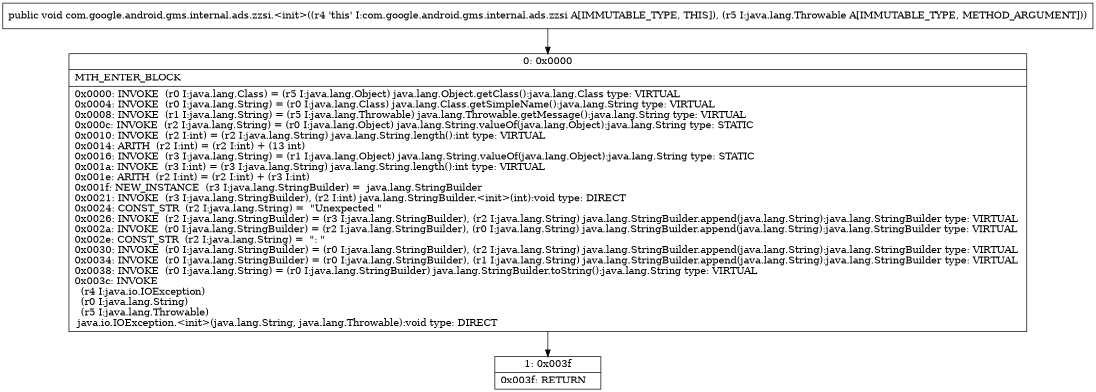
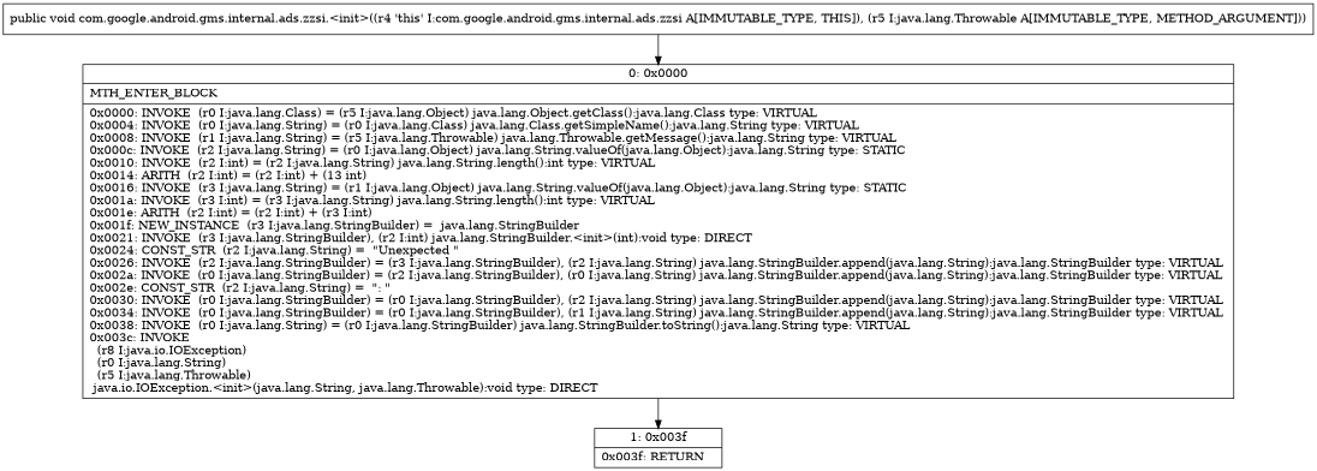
  digraph {
    node [shape=record]
-   n1 [label="{0\:\ 0x0000|MTH_ENTER_BLOCK\l|0x0000: INVOKE  (r0 I:java.lang.Class) = (r5 I:java.lang.Object) java.lang.Object.getClass():java.lang.Class type: VIRTUAL \l0x0004: INVOKE  (r0 I:java.lang.String) = (r0 I:java.lang.Class) java.lang.Class.getSimpleName():java.lang.String type: VIRTUAL \l0x0008: INVOKE  (r1 I:java.lang.String) = (r5 I:java.lang.Throwable) java.lang.Throwable.getMessage():java.lang.String type: VIRTUAL \l0x000c: INVOKE  (r2 I:java.lang.String) = (r0 I:java.lang.Object) java.lang.String.valueOf(java.lang.Object):java.lang.String type: STATIC \l0x0010: INVOKE  (r2 I:int) = (r2 I:java.lang.String) java.lang.String.length():int type: VIRTUAL \l0x0014: ARITH  (r2 I:int) = (r2 I:int) + (13 int) \l0x0016: INVOKE  (r3 I:java.lang.String) = (r1 I:java.lang.Object) java.lang.String.valueOf(java.lang.Object):java.lang.String type: STATIC \l0x001a: INVOKE  (r3 I:int) = (r3 I:java.lang.String) java.lang.String.length():int type: VIRTUAL \l0x001e: ARITH  (r2 I:int) = (r2 I:int) + (r3 I:int) \l0x001f: NEW_INSTANCE  (r3 I:java.lang.StringBuilder) =  java.lang.StringBuilder \l0x0021: INVOKE  (r3 I:java.lang.StringBuilder), (r2 I:int) java.lang.StringBuilder.\<init\>(int):void type: DIRECT \l0x0024: CONST_STR  (r2 I:java.lang.String) =  \"Unexpected \" \l0x0026: INVOKE  (r2 I:java.lang.StringBuilder) = (r3 I:java.lang.StringBuilder), (r2 I:java.lang.String) java.lang.StringBuilder.append(java.lang.String):java.lang.StringBuilder type: VIRTUAL \l0x002a: INVOKE  (r0 I:java.lang.StringBuilder) = (r2 I:java.lang.StringBuilder), (r0 I:java.lang.String) java.lang.StringBuilder.append(java.lang.String):java.lang.StringBuilder type: VIRTUAL \l0x002e: CONST_STR  (r2 I:java.lang.String) =  \": \" \l0x0030: INVOKE  (r0 I:java.lang.StringBuilder) = (r0 I:java.lang.StringBuilder), (r2 I:java.lang.String) java.lang.StringBuilder.append(java.lang.String):java.lang.StringBuilder type: VIRTUAL \l0x0034: INVOKE  (r0 I:java.lang.StringBuilder) = (r0 I:java.lang.StringBuilder), (r1 I:java.lang.String) java.lang.StringBuilder.append(java.lang.String):java.lang.StringBuilder type: VIRTUAL \l0x0038: INVOKE  (r0 I:java.lang.String) = (r0 I:java.lang.StringBuilder) java.lang.StringBuilder.toString():java.lang.String type: VIRTUAL \l0x003c: INVOKE  \l  (r4 I:java.io.IOException)\l  (r0 I:java.lang.String)\l  (r5 I:java.lang.Throwable)\l java.io.IOException.\<init\>(java.lang.String, java.lang.Throwable):void type: DIRECT \l}"]
+   n1 [label="{0\:\ 0x0000|MTH_ENTER_BLOCK\l|0x0000: INVOKE  (r0 I:java.lang.Class) = (r5 I:java.lang.Object) java.lang.Object.getClass():java.lang.Class type: VIRTUAL \l0x0004: INVOKE  (r0 I:java.lang.String) = (r0 I:java.lang.Class) java.lang.Class.getSimpleName():java.lang.String type: VIRTUAL \l0x0008: INVOKE  (r1 I:java.lang.String) = (r5 I:java.lang.Throwable) java.lang.Throwable.getMessage():java.lang.String type: VIRTUAL \l0x000c: INVOKE  (r2 I:java.lang.String) = (r0 I:java.lang.Object) java.lang.String.valueOf(java.lang.Object):java.lang.String type: STATIC \l0x0010: INVOKE  (r2 I:int) = (r2 I:java.lang.String) java.lang.String.length():int type: VIRTUAL \l0x0014: ARITH  (r2 I:int) = (r2 I:int) + (13 int) \l0x0016: INVOKE  (r3 I:java.lang.String) = (r1 I:java.lang.Object) java.lang.String.valueOf(java.lang.Object):java.lang.String type: STATIC \l0x001a: INVOKE  (r3 I:int) = (r3 I:java.lang.String) java.lang.String.length():int type: VIRTUAL \l0x001e: ARITH  (r2 I:int) = (r2 I:int) + (r3 I:int) \l0x001f: NEW_INSTANCE  (r3 I:java.lang.StringBuilder) =  java.lang.StringBuilder \l0x0021: INVOKE  (r3 I:java.lang.StringBuilder), (r2 I:int) java.lang.StringBuilder.\<init\>(int):void type: DIRECT \l0x0024: CONST_STR  (r2 I:java.lang.String) =  \"Unexpected \" \l0x0026: INVOKE  (r2 I:java.lang.StringBuilder) = (r3 I:java.lang.StringBuilder), (r2 I:java.lang.String) java.lang.StringBuilder.append(java.lang.String):java.lang.StringBuilder type: VIRTUAL \l0x002a: INVOKE  (r0 I:java.lang.StringBuilder) = (r2 I:java.lang.StringBuilder), (r0 I:java.lang.String) java.lang.StringBuilder.append(java.lang.String):java.lang.StringBuilder type: VIRTUAL \l0x002e: CONST_STR  (r2 I:java.lang.String) =  \": \" \l0x0030: INVOKE  (r0 I:java.lang.StringBuilder) = (r0 I:java.lang.StringBuilder), (r2 I:java.lang.String) java.lang.StringBuilder.append(java.lang.String):java.lang.StringBuilder type: VIRTUAL \l0x0034: INVOKE  (r0 I:java.lang.StringBuilder) = (r0 I:java.lang.StringBuilder), (r1 I:java.lang.String) java.lang.StringBuilder.append(java.lang.String):java.lang.StringBuilder type: VIRTUAL \l0x0038: INVOKE  (r0 I:java.lang.String) = (r0 I:java.lang.StringBuilder) java.lang.StringBuilder.toString():java.lang.String type: VIRTUAL \l0x003c: INVOKE  \l  (r8 I:java.io.IOException)\l  (r0 I:java.lang.String)\l  (r5 I:java.lang.Throwable)\l java.io.IOException.\<init\>(java.lang.String, java.lang.Throwable):void type: DIRECT \l}"]
    n2 [label="{1\:\ 0x003f|0x003f: RETURN   \l}"]
    n3 [label="{public void com.google.android.gms.internal.ads.zzsi.\<init\>((r4 'this' I:com.google.android.gms.internal.ads.zzsi A[IMMUTABLE_TYPE, THIS]), (r5 I:java.lang.Throwable A[IMMUTABLE_TYPE, METHOD_ARGUMENT])) }"]
    n1 -> n2
    n3 -> n1
  }
